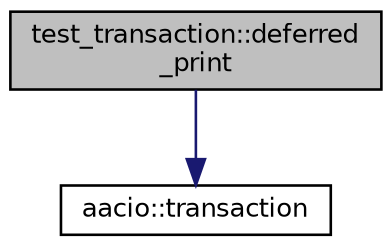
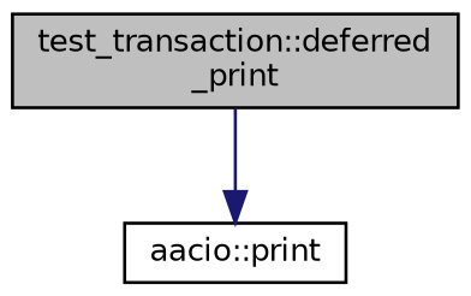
  digraph {
    rankdir=TB
    node [color=black fontname=Helvetica fontsize=10 shape=record style=filled]
    n1 [fillcolor=grey75 fontcolor=black height=0.2 label="test_transaction::deferred\l_print" width=0.4]
-   n2 [fillcolor=white height=0.2 label="aacio::transaction" width=0.4]
+   n2 [fillcolor=white height=0.2 label="aacio::print" width=0.4]
    n1 -> n2 [color=midnightblue fontname=Helvetica fontsize=10 labelfontname=Helvetica labelfontsize=10 style=solid]
  }
